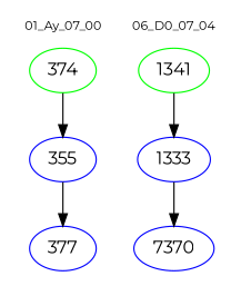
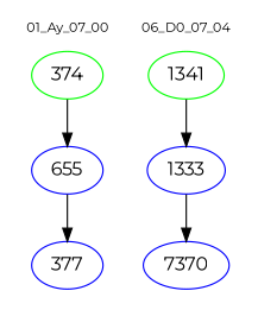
  digraph {
    fontname=Montserrat
    node [color=blue fontname=Montserrat]
    edge [color=black fontname=Montserrat]
    n1 [color=green label=374]
-   n2 [label=355]
+   n2 [label=655]
    n3 [label=377]
    n4 [color=green label=1341]
    n5 [label=1333]
    n6 [label=7370]
    subgraph cluster_1 {
      color=white
      fontsize=10
      label="01_Ay_07_00"
      n1
      n2
      n3
    }
    subgraph cluster_2 {
      color=white
      fontsize=10
      label="06_D0_07_04"
      n4
      n5
      n6
    }
    n1 -> n2
    n2 -> n3
    n4 -> n5
    n5 -> n6
  }
